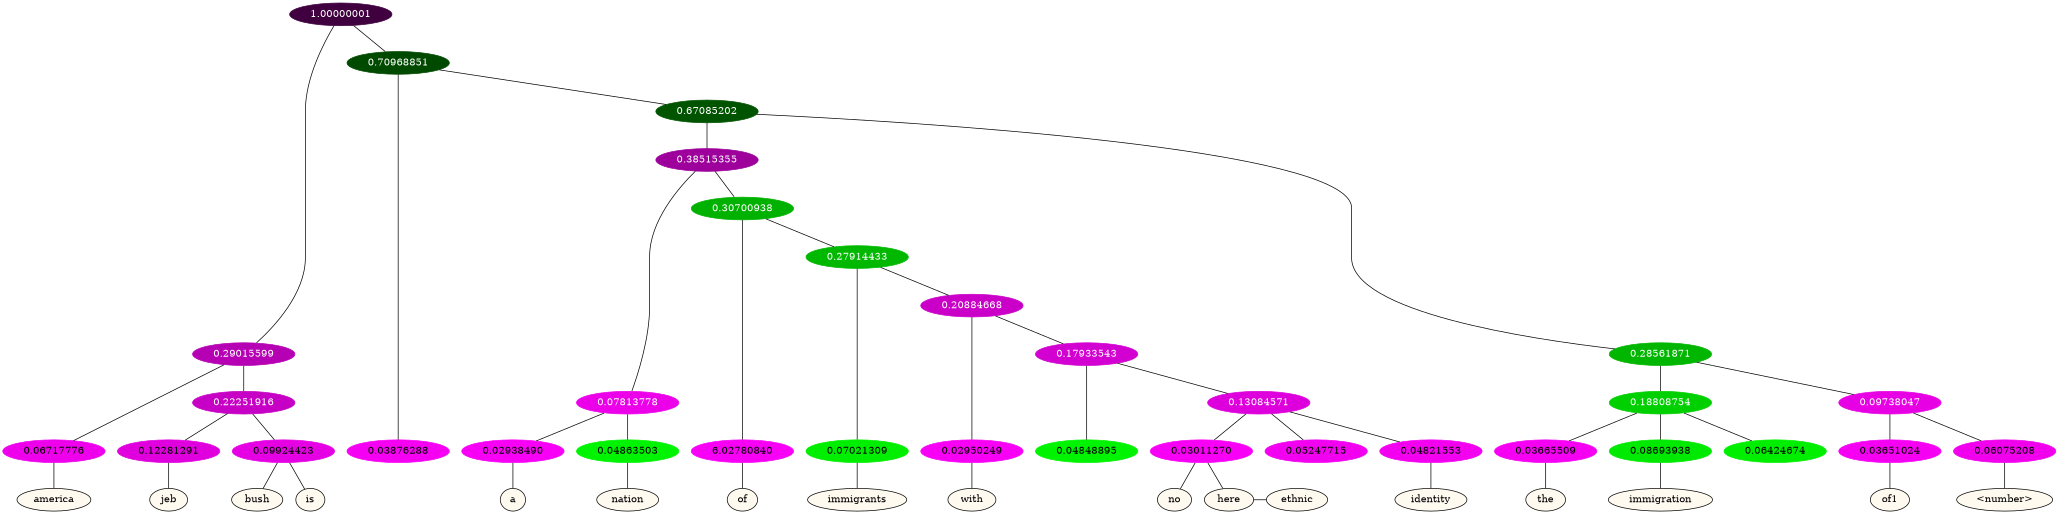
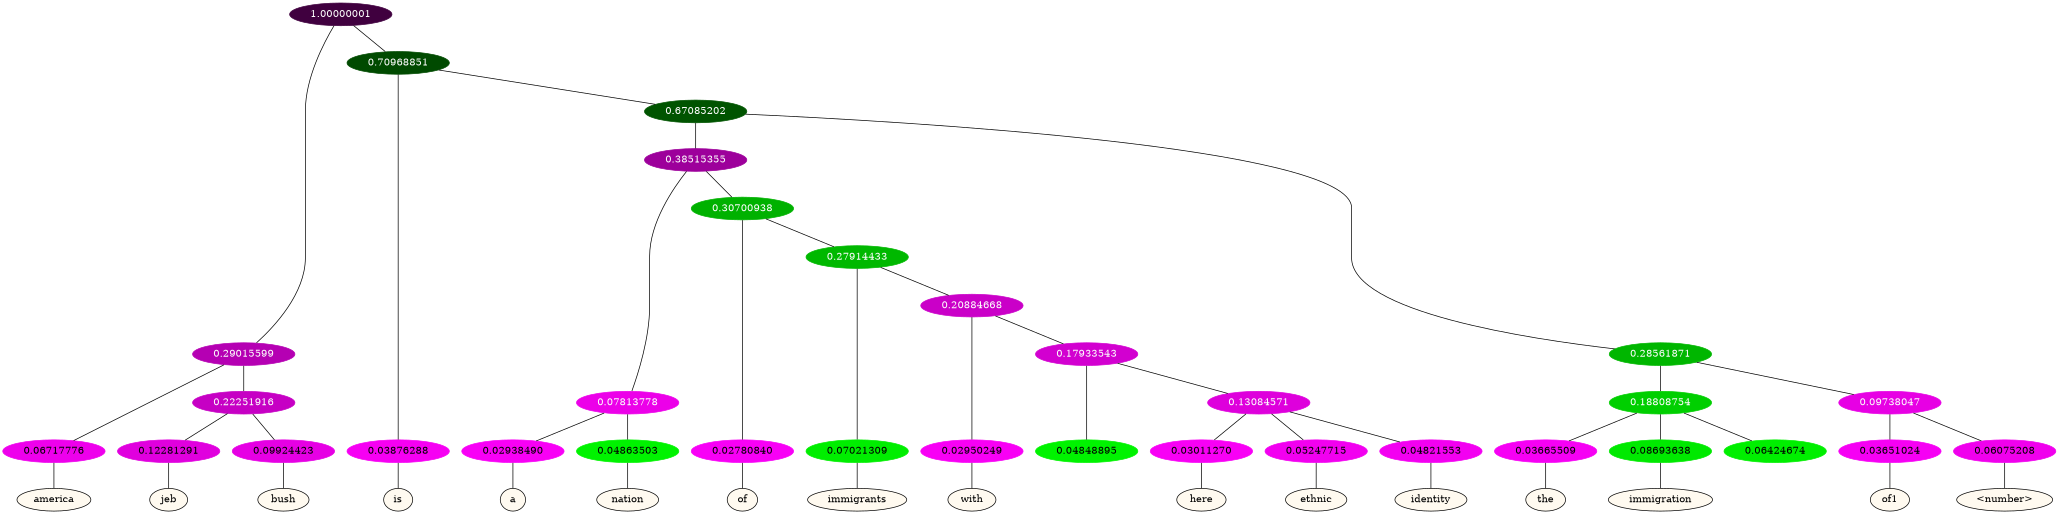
  graph {
    node [color=black format=png nodesep=0.001 ordering=out overlap_scaling=0.01 ranksep=0.001 style=filled fontcolor=black]
    n1 [fillcolor=floralwhite height=0.15 label=jeb style="filled,solid" width=0.15 fontcolor=""]
    n2 [fillcolor=floralwhite height=0.15 label=bush style="filled,solid" width=0.15 fontcolor=""]
    n3 [fillcolor=floralwhite height=0.15 label=america style="filled,solid" width=0.15 fontcolor=""]
    n4 [fillcolor=floralwhite height=0.15 label=is style="filled,solid" width=0.15 fontcolor=""]
    n5 [fillcolor=floralwhite height=0.15 label=a style="filled,solid" width=0.15 fontcolor=""]
    n6 [fillcolor=floralwhite height=0.15 label=nation style="filled,solid" width=0.15 fontcolor=""]
    n7 [fillcolor=floralwhite height=0.15 label=of style="filled,solid" width=0.15 fontcolor=""]
    n8 [fillcolor=floralwhite height=0.15 label=immigrants style="filled,solid" width=0.15 fontcolor=""]
    n9 [fillcolor=floralwhite height=0.15 label=with style="filled,solid" width=0.15 fontcolor=""]
-   n10 [fillcolor=floralwhite height=0.15 label=no style="filled,solid" width=0.15 fontcolor=""]
    n11 [fillcolor=floralwhite height=0.15 label=ethnic style="filled,solid" width=0.15 fontcolor=""]
    n12 [fillcolor=floralwhite height=0.15 label=identity style="filled,solid" width=0.15 fontcolor=""]
    n13 [fillcolor=floralwhite height=0.15 label=here style="filled,solid" width=0.15 fontcolor=""]
    n14 [fillcolor=floralwhite height=0.15 label=the style="filled,solid" width=0.15 fontcolor=""]
    n15 [fillcolor=floralwhite height=0.15 label=immigration style="filled,solid" width=0.15 fontcolor=""]
    n16 [fillcolor=floralwhite height=0.15 label=of1 style="filled,solid" width=0.15 fontcolor=""]
    n17 [fillcolor=floralwhite height=0.15 label="\<number\>" style="filled,solid" width=0.15 fontcolor=""]
    n18 [color="0.835 1.000 0.877" height=0.15 label=0.12281291 width=0.15]
    n19 [color="0.835 1.000 0.901" height=0.15 label=0.09924423 width=0.15]
    n20 [color="0.835 1.000 0.933" height=0.15 label=0.06717776 width=0.15]
    n21 [color="0.835 1.000 0.961" height=0.15 label=0.03876288 width=0.15]
    n22 [color="0.835 1.000 0.971" height=0.15 label=0.02938490 width=0.15]
    n23 [color="0.334 1.000 0.951" height=0.15 label=0.04863503 width=0.15]
-   n24 [color="0.835 1.000 0.972" height=0.15 label=6.02780840 width=0.15]
+   n24 [color="0.835 1.000 0.972" height=0.15 label=0.02780840 width=0.15]
    n25 [color="0.334 1.000 0.930" height=0.15 label=0.07021309 width=0.15]
    n26 [color="0.835 1.000 0.970" height=0.15 label=0.02950249 width=0.15]
    n27 [color="0.835 1.000 0.970" height=0.15 label=0.03011270 width=0.15]
    n28 [color="0.835 1.000 0.948" height=0.15 label=0.05247715 width=0.15]
    n29 [color="0.835 1.000 0.952" height=0.15 label=0.04821553 width=0.15]
    n30 [color="0.334 1.000 0.952" height=0.15 label=0.04848895 width=0.15]
    n31 [color="0.835 1.000 0.963" height=0.15 label=0.03665509 width=0.15]
-   n32 [color="0.334 1.000 0.913" height=0.15 label=0.08693938 width=0.15]
+   n32 [color="0.334 1.000 0.913" height=0.15 label=0.08693638 width=0.15]
    n33 [color="0.334 1.000 0.936" height=0.15 label=0.06424674 width=0.15]
    n34 [color="0.835 1.000 0.963" height=0.15 label=0.03651024 width=0.15]
    n35 [color="0.835 1.000 0.939" height=0.15 label=0.06075208 width=0.15]
    n36 [color="0.835 1.000 0.250" fontcolor=grey99 height=0.15 label=1.00000001 width=0.15]
    n37 [color="0.835 1.000 0.710" fontcolor=grey99 height=0.15 label=0.29015599 width=0.15]
    n38 [color="0.334 1.000 0.290" fontcolor=grey99 height=0.15 label=0.70968851 width=0.15]
    n39 [color="0.835 1.000 0.777" fontcolor=grey99 height=0.15 label=0.22251916 width=0.15]
    n40 [color="0.334 1.000 0.329" fontcolor=grey99 height=0.15 label=0.67085202 width=0.15]
    n41 [color="0.835 1.000 0.615" fontcolor=grey99 height=0.15 label=0.38515355 width=0.15]
    n42 [color="0.334 1.000 0.714" fontcolor=grey99 height=0.15 label=0.28561871 width=0.15]
    n43 [color="0.835 1.000 0.922" fontcolor=grey99 height=0.15 label=0.07813778 width=0.15]
    n44 [color="0.334 1.000 0.693" fontcolor=grey99 height=0.15 label=0.30700938 width=0.15]
    n45 [color="0.334 1.000 0.812" fontcolor=grey99 height=0.15 label=0.18808754 width=0.15]
    n46 [color="0.835 1.000 0.903" fontcolor=grey99 height=0.15 label=0.09738047 width=0.15]
    n47 [color="0.334 1.000 0.721" fontcolor=grey99 height=0.15 label=0.27914433 width=0.15]
    n48 [color="0.835 1.000 0.791" fontcolor=grey99 height=0.15 label=0.20884668 width=0.15]
    n49 [color="0.835 1.000 0.821" fontcolor=grey99 height=0.15 label=0.17933543 width=0.15]
    n50 [color="0.835 1.000 0.869" fontcolor=grey99 height=0.15 label=0.13084571 width=0.15]
    subgraph sub_1 {
      rank=same
      n1
      n2
      n3
      n4
      n5
      n6
      n7
      n8
      n9
-     n10
      n11
      n12
      n13
      n14
      n15
      n16
      n17
    }
    subgraph sub_2 {
      rank=same
      n18
      n19
      n20
      n21
      n22
      n23
      n24
      n25
      n26
      n27
      n28
      n29
      n30
      n31
      n32
      n33
      n34
      n35
    }
    n18 -- n1
    n19 -- n2
    n20 -- n3
-   n19 -- n4
+   n21 -- n4
    n22 -- n5
    n23 -- n6
    n24 -- n7
    n25 -- n8
    n26 -- n9
-   n27 -- n10
    n27 -- n13
-   n13 -- n11
+   n28 -- n11
    n29 -- n12
    n31 -- n14
    n32 -- n15
    n34 -- n16
    n35 -- n17
    n36 -- n37
    n36 -- n38
    n37 -- n20
    n37 -- n39
    n38 -- n21
    n38 -- n40
    n39 -- n18
    n39 -- n19
    n40 -- n41
    n40 -- n42
    n41 -- n43
    n41 -- n44
    n42 -- n45
    n42 -- n46
    n43 -- n22
    n43 -- n23
    n44 -- n24
    n44 -- n47
    n45 -- n31
    n45 -- n32
    n45 -- n33
    n46 -- n34
    n46 -- n35
    n47 -- n25
    n47 -- n48
    n48 -- n26
    n48 -- n49
    n49 -- n30
    n49 -- n50
    n50 -- n27
    n50 -- n28
    n50 -- n29
  }
